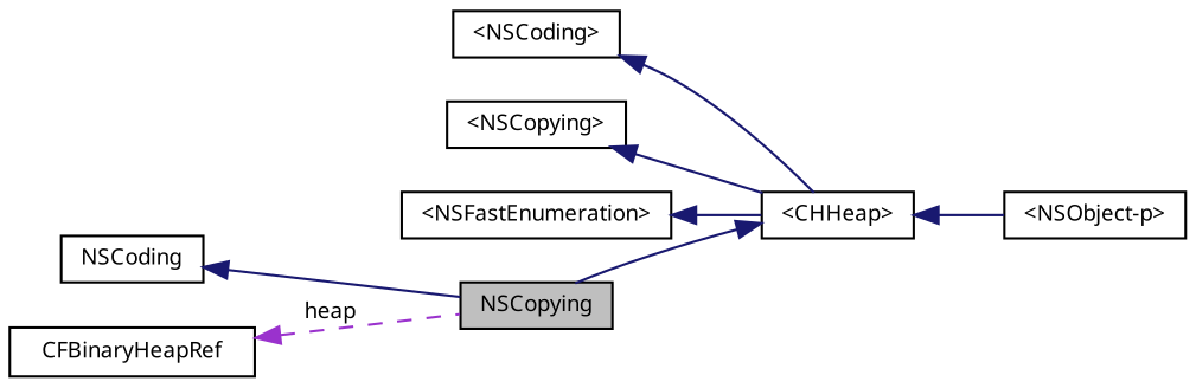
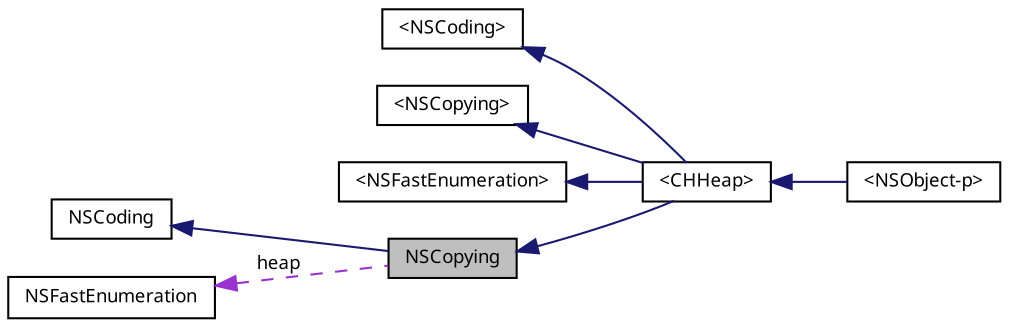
  digraph {
    rankdir=LR
    node [color=black fontname=LucidaGrande fontsize=9 shape=record]
    edge [color=midnightblue dir=back fontname=LucidaGrande fontsize=9 labelfontname=LucidaGrande labelfontsize=9 style=solid]
    n1 [fillcolor=grey75 fontcolor=black height=0.2 label=NSCopying style=filled width=0.4]
    n2 [height=0.2 label=NSCoding width=0.4]
    n3 [height=0.2 label="\<CHHeap\>" width=0.4]
    n4 [height=0.2 label="\<NSObject-p\>" width=0.4]
    n5 [height=0.2 label="\<NSCoding\>" width=0.4]
    n6 [height=0.2 label="\<NSCopying\>" width=0.4]
    n7 [height=0.2 label="\<NSFastEnumeration\>" width=0.4]
-   n8 [height=0.2 label=CFBinaryHeapRef width=0.4]
+   n8 [height=0.2 label=NSFastEnumeration width=0.4]
    n2 -> n1
-   n3 -> n1
+   n1 -> n3
    n3 -> n4
    n5 -> n3
    n6 -> n3
    n7 -> n3
    n8 -> n1 [color=darkorchid3 label=" heap" style=dashed]
  }
